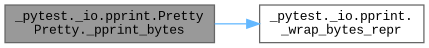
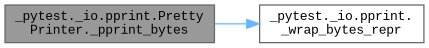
  digraph {
    rankdir=LR
    fontname="Liberation Mono"
    node [fontname="Liberation Mono" fontsize=10 shape=box style=filled]
-   n1 [color=gray40 fillcolor=grey60 fontcolor=black height=0.2 label="_pytest._io.pprint.Pretty\lPretty._pprint_bytes" width=0.4]
+   n1 [color=gray40 fillcolor=grey60 fontcolor=black height=0.2 label="_pytest._io.pprint.Pretty\lPrinter._pprint_bytes" width=0.4]
    n2 [color=grey40 fillcolor=white height=0.2 label="_pytest._io.pprint.\l_wrap_bytes_repr" width=0.4]
    n1 -> n2 [color=steelblue1 fontname="Liberation Mono" fontsize=10 labelfontname=Helvetica labelfontsize=10 style=solid]
  }
